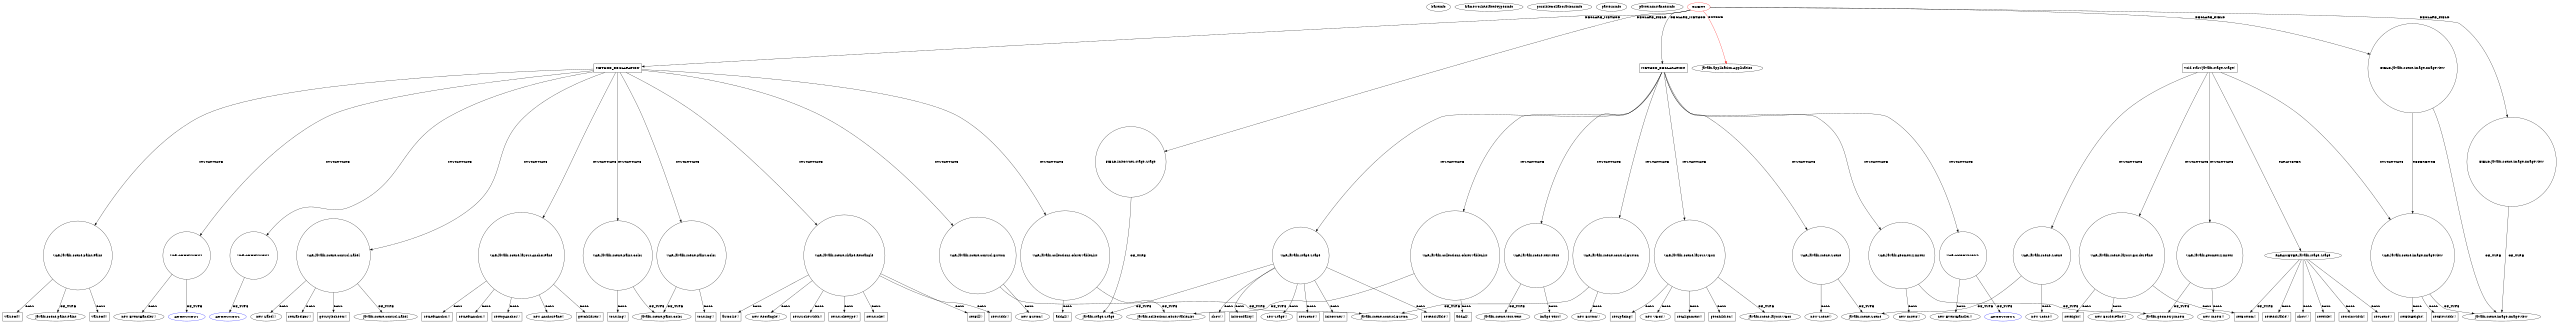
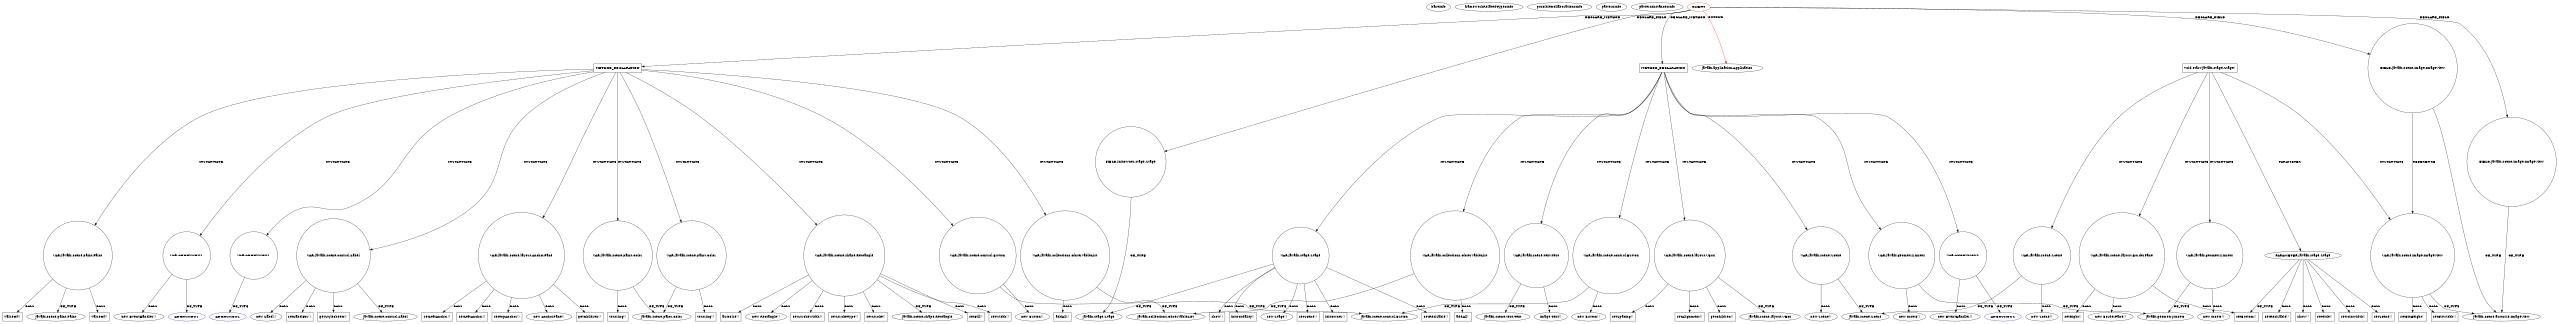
  digraph {
    node [isFrameworkType=false vertexType=INSIDE_CALL]
    baseInfo [category=pattern graphId=2971 isAnonymous=false possibleRelation=false isFrameworkType="" vertexType=""]
    frameworkRelatedTypesInfo [0="javafx.application.Application" isFrameworkType="" vertexType=""]
    possibleCollaborationsInfo [isFrameworkType="" vertexType=""]
    patternInfo [frequency=2.0 patternRootClient=0 isFrameworkType="" vertexType=""]
    patternInstancesInfo [0="Baschdl578-ColorReduction~/Baschdl578-ColorReduction/ColorReduction-master/src/main/java/edu/kit/ipd/swt1/SimpleColorReduction/UI.java~UI~149" 1="Baschdl578-ColorReduction~/Baschdl578-ColorReduction/ColorReduction-master/src/main/java/edu/kit/ipd/swt1/SimpleColorReduction/PluginUI.java~PluginUI~157" isFrameworkType="" vertexType=""]
    n6 [label="new AnchorPane()" vertexType=CONSTRUCTOR_CALL]
    n7 [label="VAR:javafx.scene.layout.AnchorPane" shape=circle vertexType=VARIABLE_EXPRESION]
    n8 [label="getChildren()" shape=box]
    n9 [label="setLeftAnchor()" shape=box]
    n10 [label="setLeftAnchor()" shape=box]
    n11 [label="setTopAnchor()" shape=box]
    n12 [label=METHOD_DECLARATION shape=box vertexType=CLIENT_METHOD_DECLARATION]
    n13 [label="VAR:javafx.scene.paint.Color" shape=circle vertexType=VARIABLE_EXPRESION]
    n14 [label="VAR:javafx.scene.paint.Color" shape=circle vertexType=VARIABLE_EXPRESION]
    n15 [label="VAR:javafx.scene.shape.Rectangle" shape=circle vertexType=VARIABLE_EXPRESION]
    n16 [label="VAR:javafx.scene.paint.Paint" shape=circle vertexType=VARIABLE_EXPRESION]
    n17 [label="VAR:ANONYMOUS" shape=circle vertexType=VARIABLE_EXPRESION]
    n18 [label="VAR:ANONYMOUS" shape=circle vertexType=VARIABLE_EXPRESION]
    n19 [label="VAR:javafx.scene.control.Label" shape=circle vertexType=VARIABLE_EXPRESION]
    n20 [label="VAR:javafx.scene.control.Button" shape=circle vertexType=VARIABLE_EXPRESION]
    n21 [label="VAR:javafx.collections.ObservableList" shape=circle vertexType=VARIABLE_EXPRESION]
    n22 [label="javafx.scene.paint.Color" vertexType=FRAMEWORK_CLASS_TYPE]
    n23 [label="toString()" shape=box]
    n24 [label="toString()" shape=box]
    n25 [label="setStrokeWidth()" shape=box]
    n26 [label="setStrokeType()" shape=box]
    n27 [label="setStroke()" shape=box]
+   n28 [label="javafx.scene.shape.Rectangle" vertexType=FRAMEWORK_CLASS_TYPE]
    n29 [label="setFill()" shape=box]
    n30 [label="setWidth()" shape=box]
    n31 [label="autosize()" shape=box]
    n32 [label="new Rectangle()" vertexType=CONSTRUCTOR_CALL]
    n33 [label="valueOf()" shape=box]
    n34 [label="valueOf()" shape=box]
    n35 [label="javafx.scene.paint.Paint" vertexType=FRAMEWORK_CLASS_TYPE]
    n36 [color=blue label=ANONYMOUS vertexType=REFERENCE_ANONYMOUS_DECLARATION]
    n37 [label="new EventHandler()" vertexType=CONSTRUCTOR_CALL]
    n38 [color=blue label=ANONYMOUS vertexType=REFERENCE_ANONYMOUS_DECLARATION]
    n39 [label="javafx.scene.control.Label" vertexType=FRAMEWORK_CLASS_TYPE]
    n40 [label="new Label()" vertexType=CONSTRUCTOR_CALL]
    n41 [label="setLabelFor()" shape=box]
    n42 [label="getStylesheets()" shape=box]
    n43 [label="new Button()" vertexType=CONSTRUCTOR_CALL]
    n44 [label="javafx.scene.control.Button" vertexType=FRAMEWORK_CLASS_TYPE]
    n45 [label="javafx.collections.ObservableList" vertexType=FRAMEWORK_INTERFACE_TYPE]
    n46 [label="addAll()" shape=box]
    n47 [color=red label=CLIENT vertexType=ROOT_CLIENT_CLASS_DECLARATION]
    n48 [label="FIELD:initOwner.stage.Stage" shape=circle vertexType=FIELD_DECLARATION]
    n49 [label="javafx.application.Application" vertexType=FRAMEWORK_CLASS_TYPE]
    n50 [label="FIELD:javafx.scene.image.ImageView" shape=circle vertexType=FIELD_DECLARATION]
    n51 [label="FIELD:javafx.scene.image.ImageView" shape=circle vertexType=FIELD_DECLARATION]
    n52 [label=METHOD_DECLARATION shape=box vertexType=CLIENT_METHOD_DECLARATION]
    n53 [label="void start(javafx.stage.Stage)" shape=box vertexType=OVERRIDING_METHOD_DECLARATION]
    n54 [label="VAR:javafx.scene.layout.BorderPane" shape=circle vertexType=VARIABLE_EXPRESION]
    n55 [label="PARAMETER:javafx.stage.Stage" vertexType=PARAMETER_DECLARATION]
    n56 [label="VAR:javafx.scene.image.ImageView" shape=circle vertexType=VARIABLE_EXPRESION]
    n57 [label="VAR:javafx.scene.Scene" shape=circle vertexType=VARIABLE_EXPRESION]
    n58 [label="VAR:javafx.geometry.Insets" shape=circle vertexType=VARIABLE_EXPRESION]
    n59 [label="javafx.stage.Stage" vertexType=FRAMEWORK_CLASS_TYPE]
-   n60 [label="javafx.scene.image.ImageView" vertexType=FRAMEWORK_CLASS_TYPE]
+   n60 [label="javafx.scene.autosize.ImageView" vertexType=FRAMEWORK_CLASS_TYPE]
    n61 [label="VAR:javafx.stage.Stage" shape=circle vertexType=VARIABLE_EXPRESION]
    n62 [label="VAR:javafx.scene.text.Text" shape=circle vertexType=VARIABLE_EXPRESION]
    n63 [label="VAR:javafx.scene.layout.VBox" shape=circle vertexType=VARIABLE_EXPRESION]
    n64 [label="VAR:ANONYMOUS" shape=circle vertexType=VARIABLE_EXPRESION]
    n65 [label="VAR:javafx.scene.Scene" shape=circle vertexType=VARIABLE_EXPRESION]
    n66 [label="VAR:javafx.scene.control.Button" shape=circle vertexType=VARIABLE_EXPRESION]
    n67 [label="VAR:javafx.geometry.Insets" shape=circle vertexType=VARIABLE_EXPRESION]
    n68 [label="VAR:javafx.collections.ObservableList" shape=circle vertexType=VARIABLE_EXPRESION]
    n69 [label="setRight()" shape=box]
    n70 [label="setBottom()" shape=box]
    n71 [label="new BorderPane()" vertexType=CONSTRUCTOR_CALL]
    n72 [label="show()" shape=box]
    n73 [label="setTitle()" shape=box]
    n74 [label="setMinWidth()" shape=box]
    n75 [label="setScene()" shape=box]
    n76 [label="setResizable()" shape=box]
    n77 [label="setFitHeight()" shape=box]
    n78 [label="setFitWidth()" shape=box]
    n79 [label="new Scene()" vertexType=CONSTRUCTOR_CALL]
    n80 [label="javafx.scene.Scene" vertexType=FRAMEWORK_CLASS_TYPE]
    n81 [label="new Insets()" vertexType=CONSTRUCTOR_CALL]
    n82 [label="javafx.geometry.Insets" vertexType=FRAMEWORK_CLASS_TYPE]
    n83 [label="initOwner()" shape=box]
    n84 [label="show()" shape=box]
    n85 [label="initModality()" shape=box]
    n86 [label="new Stage()" vertexType=CONSTRUCTOR_CALL]
    n87 [label="setScene()" shape=box]
    n88 [label="setResizable()" shape=box]
    n89 [label="image Text()" vertexType=CONSTRUCTOR_CALL]
    n90 [label="javafx.scene.text.Text" vertexType=FRAMEWORK_CLASS_TYPE]
    n91 [label="setAlignment()" shape=box]
    n92 [label="getChildren()" shape=box]
    n93 [label="setSpacing()" shape=box]
-   n94 [label="new VBox()" vertexType=CONSTRUCTOR_CALL]
    n95 [label="javafx.scene.layout.VBox" vertexType=FRAMEWORK_CLASS_TYPE]
    n96 [color=blue label=ANONYMOUS vertexType=REFERENCE_ANONYMOUS_DECLARATION]
    n97 [label="new EventHandler()" vertexType=CONSTRUCTOR_CALL]
    n98 [label="new Scene()" vertexType=CONSTRUCTOR_CALL]
    n99 [label="new Button()" vertexType=CONSTRUCTOR_CALL]
    n100 [label="new Insets()" vertexType=CONSTRUCTOR_CALL]
    n101 [label="addAll()" shape=box]
    n7 -> n6 [label=CALL]
    n7 -> n8 [label=CALL]
    n7 -> n9 [label=CALL]
    n7 -> n10 [label=CALL]
    n7 -> n11 [label=CALL]
    n12 -> n7 [label=INSTANTIATE]
    n12 -> n13 [label=INSTANTIATE]
    n12 -> n14 [label=INSTANTIATE]
    n12 -> n15 [label=INSTANTIATE]
    n12 -> n16 [label=INSTANTIATE]
    n12 -> n17 [label=INSTANTIATE]
    n12 -> n18 [label=INSTANTIATE]
    n12 -> n19 [label=INSTANTIATE]
    n12 -> n20 [label=INSTANTIATE]
    n12 -> n21 [label=INSTANTIATE]
    n13 -> n22 [label=OF_TYPE]
    n13 -> n23 [label=CALL]
    n14 -> n22 [label=OF_TYPE]
    n14 -> n24 [label=CALL]
    n15 -> n25 [label=CALL]
    n15 -> n26 [label=CALL]
    n15 -> n27 [label=CALL]
+   n15 -> n28 [label=OF_TYPE]
    n15 -> n29 [label=CALL]
    n15 -> n30 [label=CALL]
    n15 -> n31 [label=CALL]
    n15 -> n32 [label=CALL]
    n16 -> n33 [label=CALL]
    n16 -> n34 [label=CALL]
    n16 -> n35 [label=OF_TYPE]
    n17 -> n36 [label=OF_TYPE]
    n17 -> n37 [label=CALL]
    n18 -> n38 [label=OF_TYPE]
    n19 -> n39 [label=OF_TYPE]
    n19 -> n40 [label=CALL]
    n19 -> n41 [label=CALL]
    n19 -> n42 [label=CALL]
    n20 -> n43 [label=CALL]
    n20 -> n44 [label=OF_TYPE]
    n21 -> n45 [label=OF_TYPE]
    n21 -> n46 [label=CALL]
    n47 -> n12 [label=DECLARE_METHOD]
    n47 -> n48 [label=DECLARE_FIELD]
    n47 -> n49 [color=red label=EXTEND]
    n47 -> n50 [label=DECLARE_FIELD]
    n47 -> n51 [label=DECLARE_FIELD]
    n47 -> n52 [label=DECLARE_METHOD]
    n48 -> n59 [label=OF_TYPE]
    n50 -> n60 [label=OF_TYPE]
    n51 -> n56 [label=REFERENCE]
    n51 -> n60 [label=OF_TYPE]
    n52 -> n61 [label=INSTANTIATE]
    n52 -> n62 [label=INSTANTIATE]
    n52 -> n63 [label=INSTANTIATE]
    n52 -> n64 [label=INSTANTIATE]
    n52 -> n65 [label=INSTANTIATE]
    n52 -> n66 [label=INSTANTIATE]
    n52 -> n67 [label=INSTANTIATE]
    n52 -> n68 [label=INSTANTIATE]
    n53 -> n54 [label=INSTANTIATE]
    n53 -> n55 [label=PARAMETER]
    n53 -> n56 [label=INSTANTIATE]
    n53 -> n57 [label=INSTANTIATE]
    n53 -> n58 [label=INSTANTIATE]
    n54 -> n69 [label=CALL]
    n54 -> n70 [label=CALL]
    n54 -> n71 [label=CALL]
    n55 -> n70 [label=OF_TYPE]
    n55 -> n72 [label=CALL]
    n55 -> n73 [label=CALL]
    n55 -> n74 [label=CALL]
    n55 -> n75 [label=CALL]
    n55 -> n76 [label=CALL]
    n56 -> n60 [label=OF_TYPE]
    n56 -> n77 [label=CALL]
    n56 -> n78 [label=CALL]
    n57 -> n79 [label=CALL]
    n57 -> n80 [label=OF_TYPE]
    n58 -> n81 [label=CALL]
    n58 -> n82 [label=OF_TYPE]
    n61 -> n59 [label=OF_TYPE]
    n61 -> n83 [label=CALL]
    n61 -> n84 [label=CALL]
    n61 -> n85 [label=CALL]
    n61 -> n86 [label=CALL]
    n61 -> n87 [label=CALL]
    n61 -> n88 [label=CALL]
    n62 -> n89 [label=CALL]
    n62 -> n90 [label=OF_TYPE]
    n63 -> n91 [label=CALL]
    n63 -> n92 [label=CALL]
    n63 -> n93 [label=CALL]
-   n63 -> n94 [label=CALL]
    n63 -> n95 [label=OF_TYPE]
    n64 -> n96 [label=OF_TYPE]
    n64 -> n97 [label=CALL]
    n65 -> n80 [label=OF_TYPE]
    n65 -> n98 [label=CALL]
    n66 -> n44 [label=OF_TYPE]
    n66 -> n99 [label=CALL]
    n67 -> n82 [label=OF_TYPE]
    n67 -> n100 [label=CALL]
    n68 -> n45 [label=OF_TYPE]
    n68 -> n101 [label=CALL]
  }
